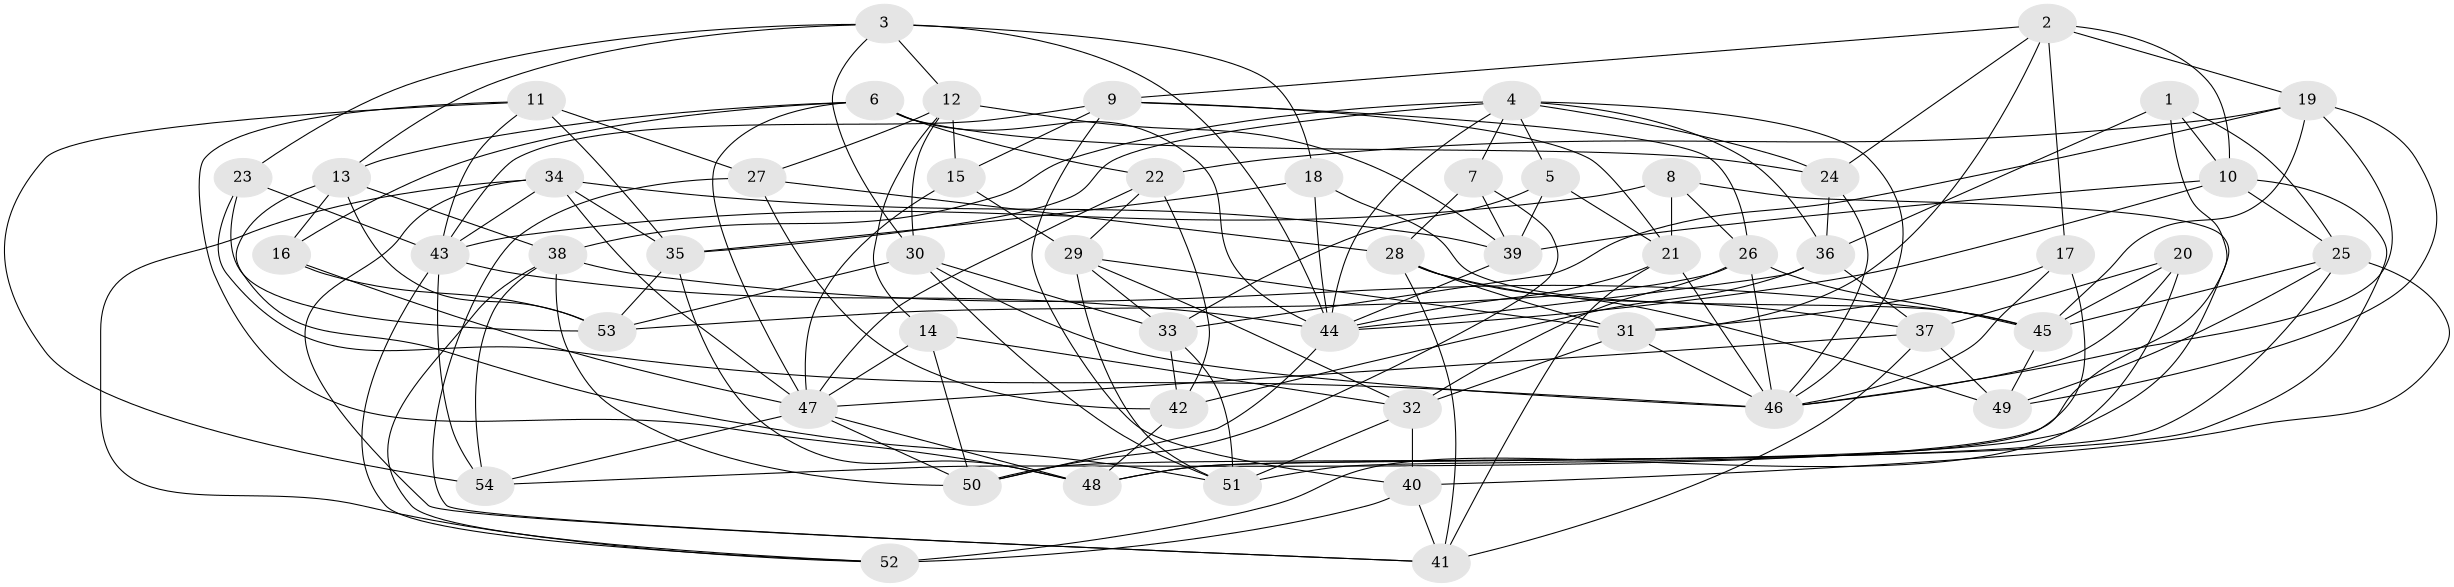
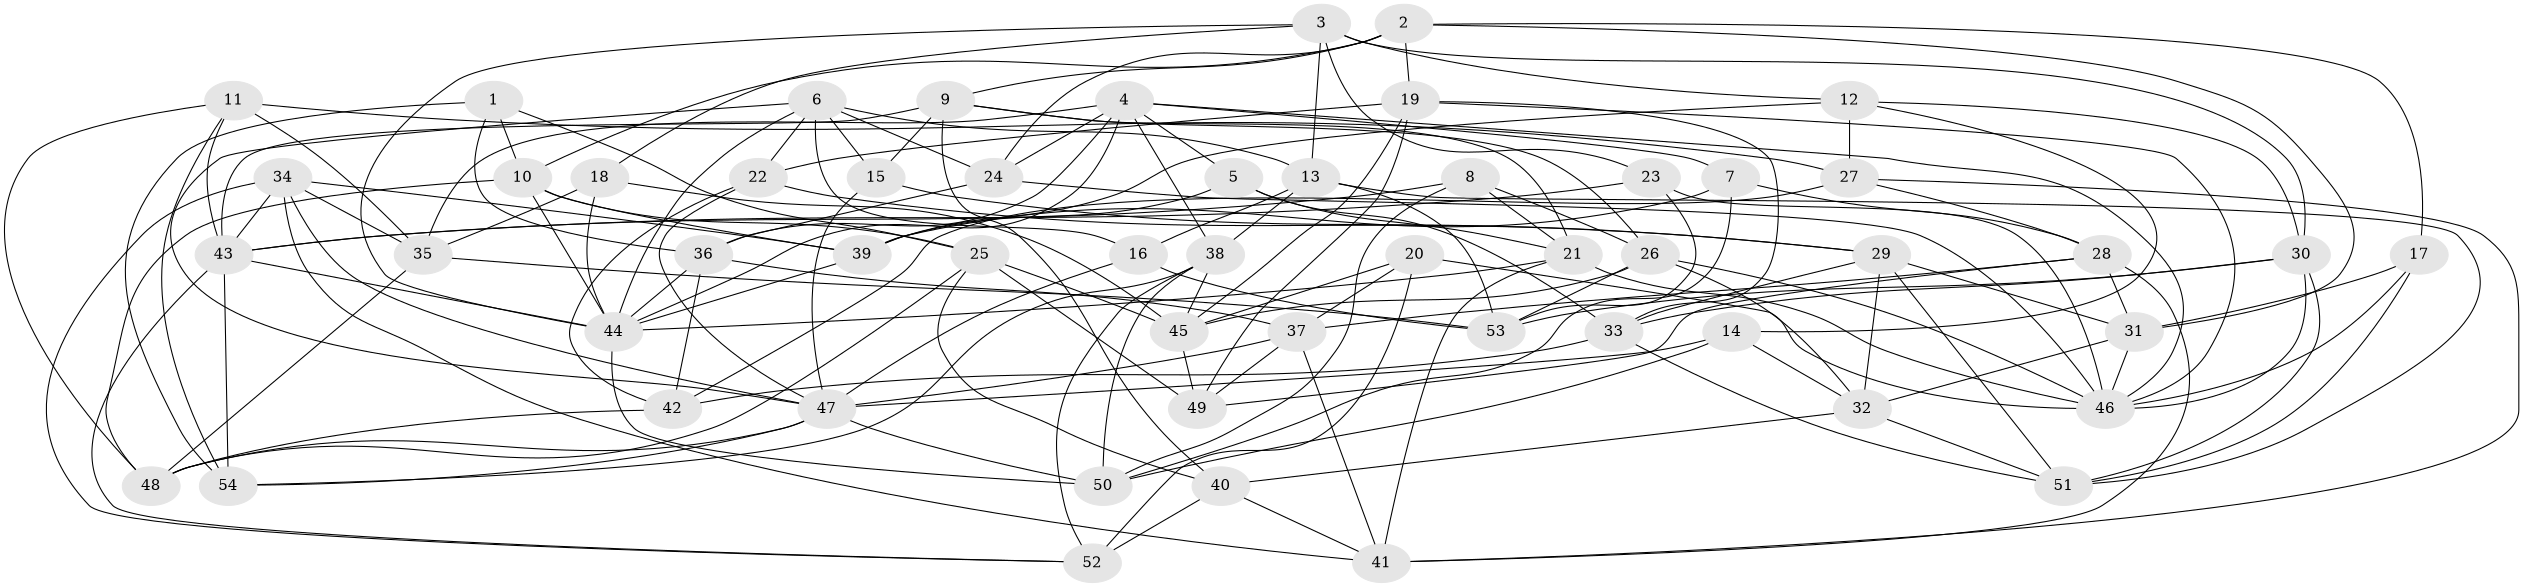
  graph {
    node [color=gray90 style=filled]
    edge [weight=1.0]
    1
    10
    25
    36
    54
    44
    39
    48
    40
    45
    49
    37
    42
    2
    9
    17
    19
    24
    31
    21
    26
    43
    15
    46
    51
    33
    22
    32
    3
    12
    13
    18
    23
    30
    27
    14
    38
    16
    53
    35
    50
    4
    5
    7
    28
    52
    41
    6
    47
    29
    8
    11
    20
    34
    1 -- 10
    1 -- 25
    1 -- 36
    1 -- 54
    10 -- 25
    10 -- 44
    10 -- 39
    10 -- 48
    25 -- 48
    25 -- 40
    25 -- 45
    25 -- 49
    36 -- 44
    36 -- 37
    36 -- 42
    44 -- 50
    39 -- 44
    40 -- 52 [weight=2.0]
    40 -- 41
    45 -- 49 [weight=2.0]
    37 -- 49
    37 -- 41
    37 -- 47
    42 -- 48
    2 -- 10
    2 -- 9
    2 -- 17
    2 -- 19
    2 -- 24
    2 -- 31
    9 -- 40
    9 -- 21
    9 -- 26
    9 -- 43
    9 -- 15
    17 -- 31
    17 -- 46
    17 -- 51
    19 -- 45
    19 -- 49
    19 -- 46
    19 -- 33
    19 -- 22
    24 -- 36
    24 -- 46
    31 -- 46
    31 -- 32
    21 -- 44
    21 -- 46
    21 -- 41
    26 -- 45
    26 -- 46
    26 -- 32
    26 -- 53
    43 -- 54
    43 -- 44
    43 -- 52
    15 -- 47
    15 -- 29
    33 -- 42
    33 -- 51
    22 -- 42 [weight=2.0]
    22 -- 47
    22 -- 29
    32 -- 40
    32 -- 51
    3 -- 44
    3 -- 12
    3 -- 13
    3 -- 18
    3 -- 23
    3 -- 30
    12 -- 39
-   12 -- 15
+   6 -- 15
    12 -- 30
    12 -- 27
    12 -- 14
    13 -- 51
    13 -- 38
    13 -- 16
    13 -- 53
    18 -- 44
    18 -- 45
    18 -- 35
    23 -- 43
    23 -- 46
    23 -- 53
    30 -- 46
    30 -- 51
    30 -- 33
    30 -- 53
    27 -- 42
    27 -- 28
    27 -- 41
    14 -- 32
    14 -- 50
    14 -- 47
    38 -- 54
    38 -- 45
    38 -- 50
    38 -- 52
    16 -- 53
    16 -- 47
    35 -- 48
    35 -- 53
    4 -- 36
    4 -- 44
    4 -- 24
    4 -- 46
    4 -- 38
    4 -- 35
    4 -- 5
    4 -- 7
    5 -- 39
    5 -- 21
    5 -- 33
    7 -- 39
    7 -- 50
    7 -- 28
    28 -- 49
    28 -- 37
    28 -- 31
    28 -- 41
    6 -- 44
    6 -- 24
    6 -- 22
    6 -- 13
    6 -- 16
    6 -- 47
    47 -- 54
    47 -- 48
    47 -- 50
    29 -- 31
    29 -- 51
    29 -- 33
    29 -- 32
    8 -- 21
    8 -- 26
    8 -- 43
    8 -- 50
    11 -- 54
    11 -- 48
    11 -- 43
    11 -- 27 [weight=2.0]
    11 -- 35
    20 -- 45
    20 -- 37
    20 -- 46
    20 -- 52
    34 -- 39
    34 -- 43
    34 -- 35
    34 -- 52
    34 -- 41
    34 -- 47
  }
